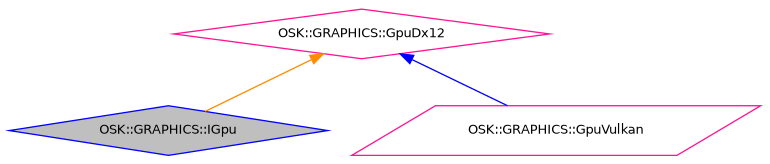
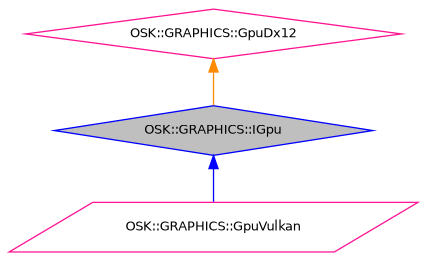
  digraph {
    node [color=deeppink fillcolor=white fontname=Helvetica fontsize=10 shape=diamond style=filled]
    edge [dir=back fontname=Helvetica fontsize=10 labelfontname=Helvetica labelfontsize=10 style=solid]
    n1 [color=blue fillcolor=grey75 fontcolor=black height=0.2 label="OSK::GRAPHICS::IGpu" width=0.4]
    n2 [height=0.2 label="OSK::GRAPHICS::GpuVulkan" shape=parallelogram width=0.4]
    n3 [height=0.2 label="OSK::GRAPHICS::GpuDx12" width=0.4]
-   n3 -> n2 [color=blue]
+   n1 -> n2 [color=blue]
    n3 -> n1 [color=darkorange]
  }
